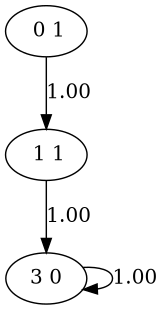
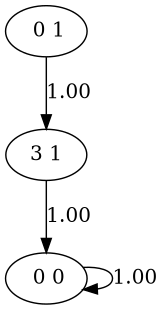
  digraph {
-   n1 [label="3 0"]
+   n1 [label=" 0 0"]
    n2 [label=" 0 1"]
-   n3 [label=" 1 1"]
+   n3 [label="3 1"]
    n1 -> n1 [label=1.00]
    n2 -> n3 [label=1.00]
    n3 -> n1 [label=1.00]
  }
